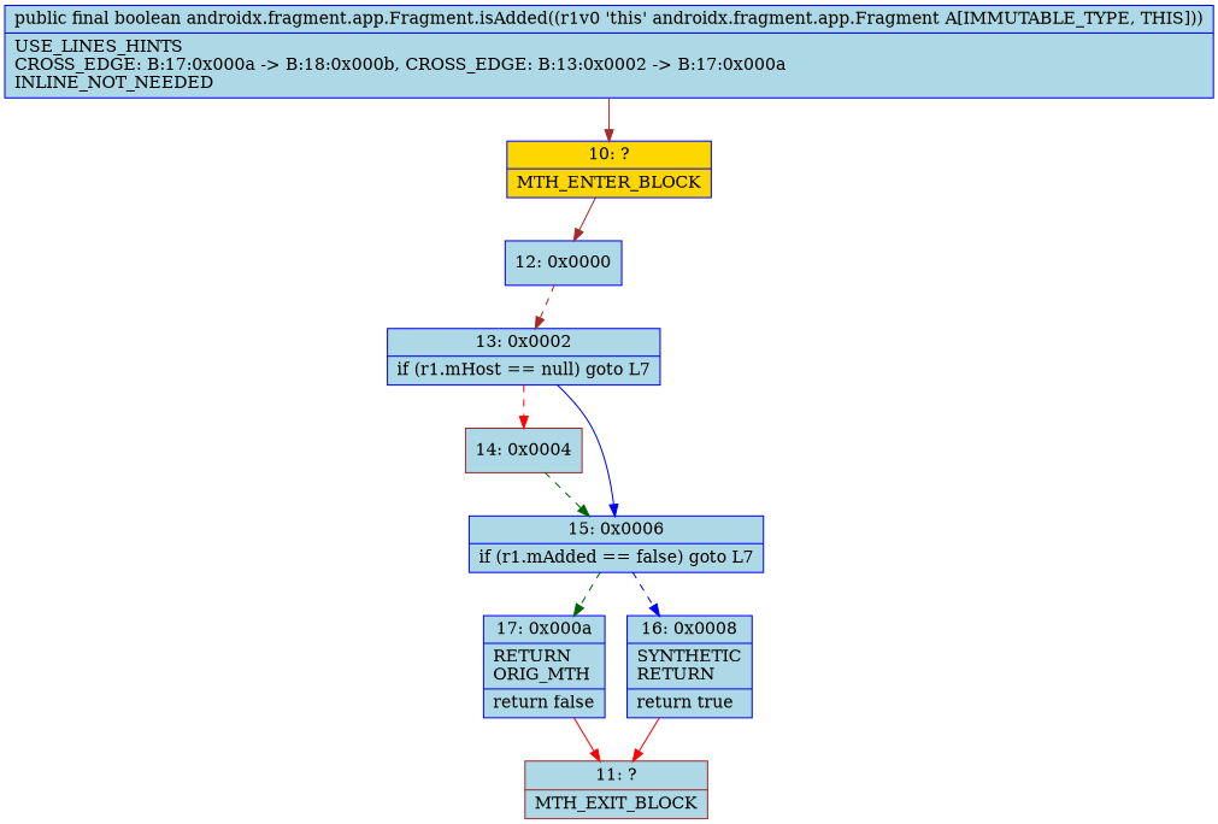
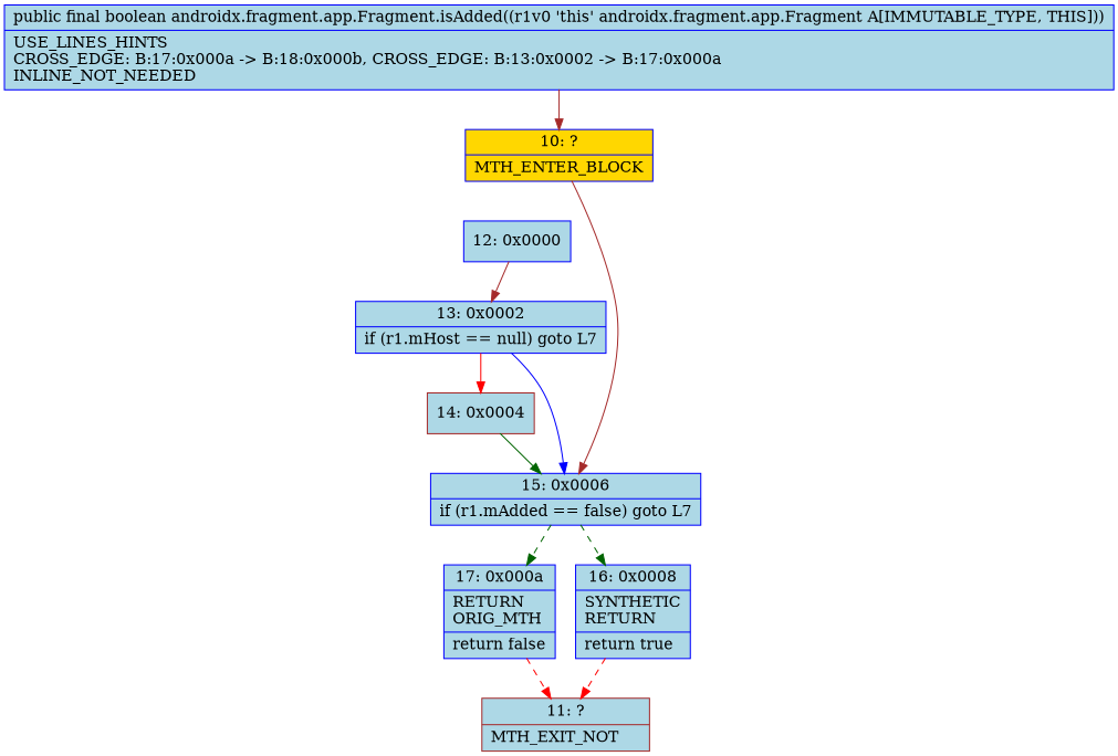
  digraph {
    node [color=blue fillcolor=lightblue shape=record style=filled]
    edge [color=brown]
    n1 [fillcolor=gold label="{10\:\ ?|MTH_ENTER_BLOCK\l}"]
    n2 [label="{12\:\ 0x0000}"]
    n3 [label="{13\:\ 0x0002|if (r1.mHost == null) goto L7\l}"]
    n4 [color=brown label="{14\:\ 0x0004}"]
    n5 [label="{15\:\ 0x0006|if (r1.mAdded == false) goto L7\l}"]
    n6 [label="{17\:\ 0x000a|RETURN\lORIG_MTH\l|return false\l}"]
-   n7 [color=brown label="{11\:\ ?|MTH_EXIT_BLOCK\l}"]
+   n7 [color=brown label="{11\:\ ?|MTH_EXIT_NOT\l}"]
    n8 [label="{16\:\ 0x0008|SYNTHETIC\lRETURN\l|return true\l}"]
    n9 [label="{public final boolean androidx.fragment.app.Fragment.isAdded((r1v0 'this' androidx.fragment.app.Fragment A[IMMUTABLE_TYPE, THIS]))  | USE_LINES_HINTS\lCROSS_EDGE: B:17:0x000a \-\> B:18:0x000b, CROSS_EDGE: B:13:0x0002 \-\> B:17:0x000a\lINLINE_NOT_NEEDED\l}"]
-   n1 -> n2
-   n2 -> n3 [style=dashed]
-   n3 -> n4 [color=red style=dashed]
+   n1 -> n5
+   n2 -> n3
+   n3 -> n4 [color=red style=solid]
    n3 -> n5 [color=blue]
-   n4 -> n5 [color=darkgreen style=dashed]
+   n4 -> n5 [color=darkgreen]
    n5 -> n6 [color=darkgreen style=dashed]
-   n5 -> n8 [color=blue style=dashed]
-   n6 -> n7 [color=red]
-   n8 -> n7 [color=red]
+   n5 -> n8 [color=darkgreen style=dashed]
+   n6 -> n7 [color=red style=dashed]
+   n8 -> n7 [color=red style=dashed]
    n9 -> n1
  }
